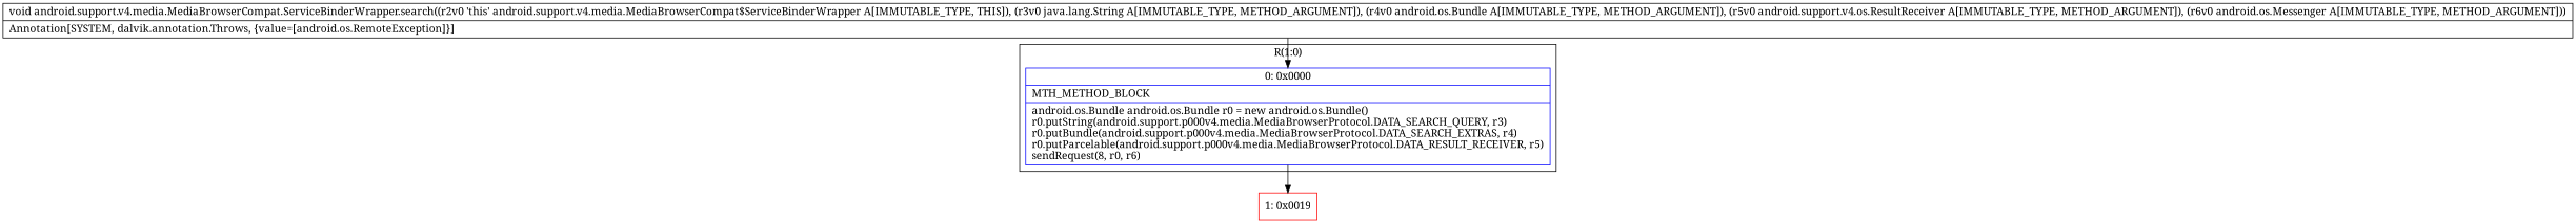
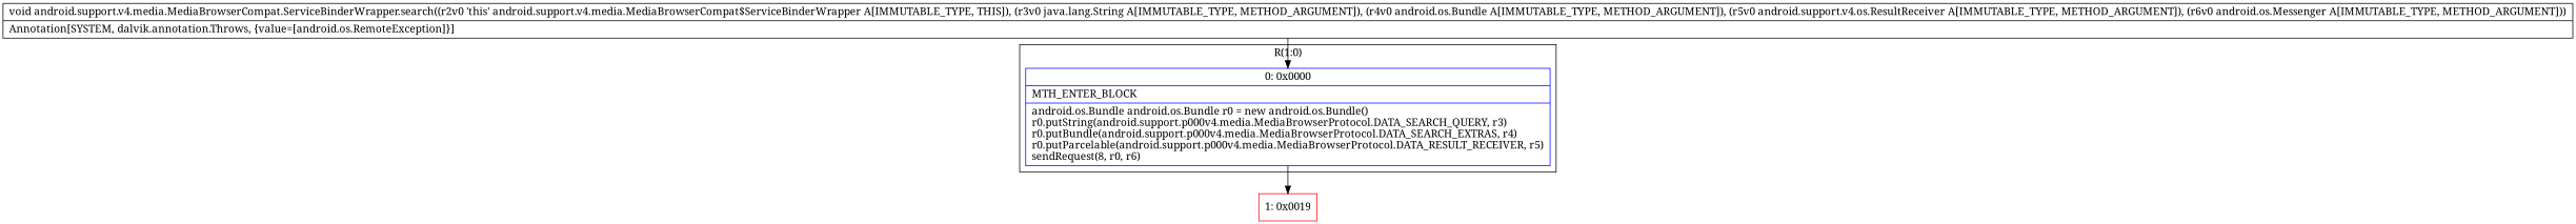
  digraph {
    fontname="Noto Serif"
    node [shape=record fontname="Noto Serif"]
    edge [fontname="Noto Serif"]
-   n1 [color=blue label="{0\:\ 0x0000|MTH_METHOD_BLOCK\l|android.os.Bundle android.os.Bundle r0 = new android.os.Bundle()\lr0.putString(android.support.p000v4.media.MediaBrowserProtocol.DATA_SEARCH_QUERY, r3)\lr0.putBundle(android.support.p000v4.media.MediaBrowserProtocol.DATA_SEARCH_EXTRAS, r4)\lr0.putParcelable(android.support.p000v4.media.MediaBrowserProtocol.DATA_RESULT_RECEIVER, r5)\lsendRequest(8, r0, r6)\l}"]
+   n1 [color=blue label="{0\:\ 0x0000|MTH_ENTER_BLOCK\l|android.os.Bundle android.os.Bundle r0 = new android.os.Bundle()\lr0.putString(android.support.p000v4.media.MediaBrowserProtocol.DATA_SEARCH_QUERY, r3)\lr0.putBundle(android.support.p000v4.media.MediaBrowserProtocol.DATA_SEARCH_EXTRAS, r4)\lr0.putParcelable(android.support.p000v4.media.MediaBrowserProtocol.DATA_RESULT_RECEIVER, r5)\lsendRequest(8, r0, r6)\l}"]
    n2 [color=red label="{1\:\ 0x0019}"]
    n3 [label="{void android.support.v4.media.MediaBrowserCompat.ServiceBinderWrapper.search((r2v0 'this' android.support.v4.media.MediaBrowserCompat$ServiceBinderWrapper A[IMMUTABLE_TYPE, THIS]), (r3v0 java.lang.String A[IMMUTABLE_TYPE, METHOD_ARGUMENT]), (r4v0 android.os.Bundle A[IMMUTABLE_TYPE, METHOD_ARGUMENT]), (r5v0 android.support.v4.os.ResultReceiver A[IMMUTABLE_TYPE, METHOD_ARGUMENT]), (r6v0 android.os.Messenger A[IMMUTABLE_TYPE, METHOD_ARGUMENT]))  | Annotation[SYSTEM, dalvik.annotation.Throws, \{value=[android.os.RemoteException]\}]\l}"]
    subgraph cluster_1 {
      label="R(1:0)"
      n1
    }
    n1 -> n2
    n3 -> n1
  }
